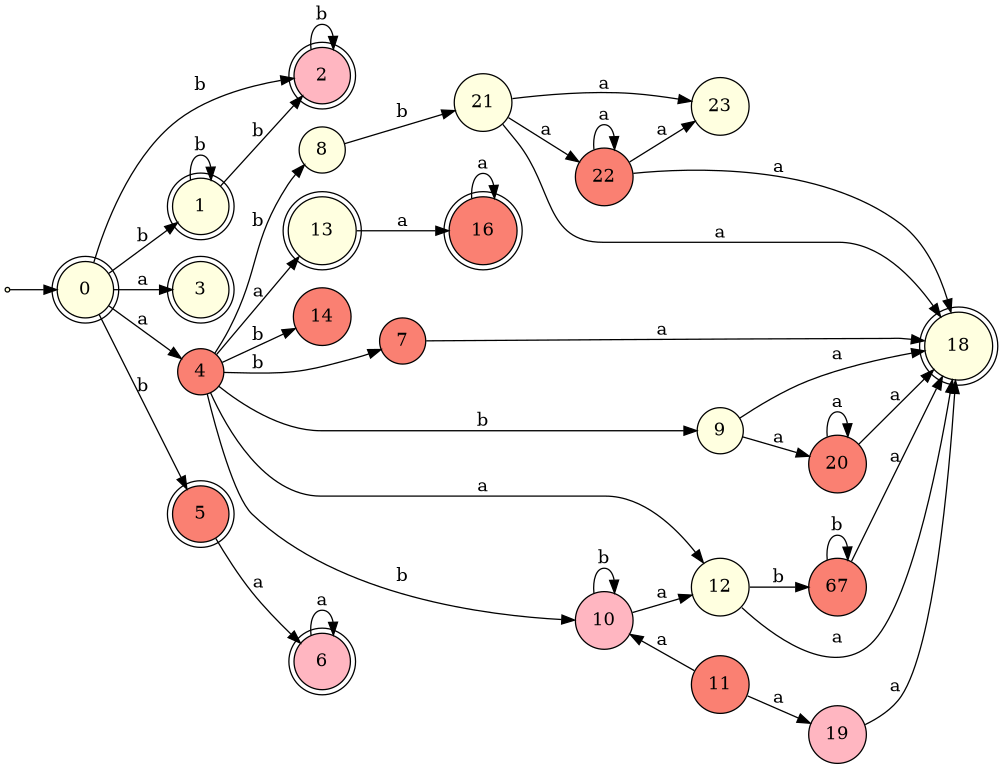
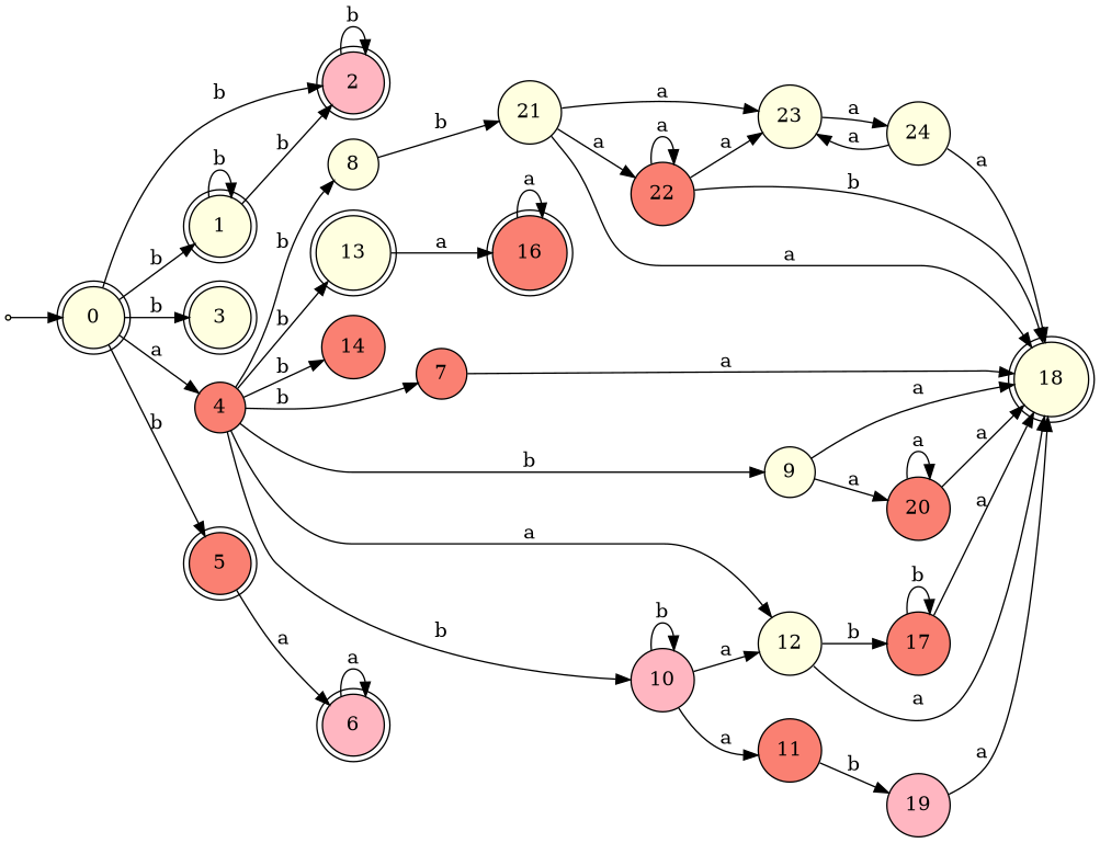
  digraph {
    rankdir=LR
    node [fillcolor=lightyellow shape=circle style=filled]
    dummy0 [shape=point]
    0 [shape=doublecircle]
    1 [shape=doublecircle]
    2 [fillcolor=lightpink shape=doublecircle]
    3 [shape=doublecircle]
    4 [fillcolor=salmon]
    5 [fillcolor=salmon shape=doublecircle]
    7 [fillcolor=salmon]
    8
    9
    10 [fillcolor=lightpink]
    12
    13 [shape=doublecircle]
    14 [fillcolor=salmon]
    6 [fillcolor=lightpink shape=doublecircle]
    18 [shape=doublecircle]
    21
    20 [fillcolor=salmon]
    11 [fillcolor=salmon]
    19 [fillcolor=lightpink]
-   17 [fillcolor=salmon label=67]
+   17 [fillcolor=salmon]
    16 [fillcolor=salmon shape=doublecircle]
    22 [fillcolor=salmon]
    23
+   24
    dummy0 -> 0
    0 -> 1 [label=b]
    0 -> 2 [label=b]
-   0 -> 3 [label=a]
+   0 -> 3 [label=b]
    0 -> 4 [label=a]
    0 -> 5 [label=b]
    1 -> 1 [label=b]
    1 -> 2 [label=b]
    2 -> 2 [label=b]
    4 -> 7 [label=b]
    4 -> 8 [label=b]
    4 -> 9 [label=b]
    4 -> 10 [label=b]
    4 -> 12 [label=a]
-   4 -> 13 [label=a]
+   4 -> 13 [label=b]
    4 -> 14 [label=b]
    5 -> 6 [label=a]
    7 -> 18 [label=a]
    8 -> 21 [label=b]
    9 -> 18 [label=a]
    9 -> 20 [label=a]
    10 -> 10 [label=b]
    10 -> 12 [label=a]
-   11 -> 10 [label=a]
+   10 -> 11 [label=a]
    12 -> 18 [label=a]
    12 -> 17 [label=b]
    13 -> 16 [label=a]
    6 -> 6 [label=a]
    21 -> 18 [label=a]
    21 -> 22 [label=a]
    21 -> 23 [label=a]
    20 -> 18 [label=a]
    20 -> 20 [label=a]
-   11 -> 19 [label=a]
+   11 -> 19 [label=b]
    19 -> 18 [label=a]
    17 -> 18 [label=a]
    17 -> 17 [label=b]
    16 -> 16 [label=a]
-   22 -> 18 [label=a]
+   22 -> 18 [label=b]
    22 -> 22 [label=a]
    22 -> 23 [label=a]
+   23 -> 24 [label=a]
+   24 -> 18 [label=a]
+   24 -> 23 [label=a]
  }
